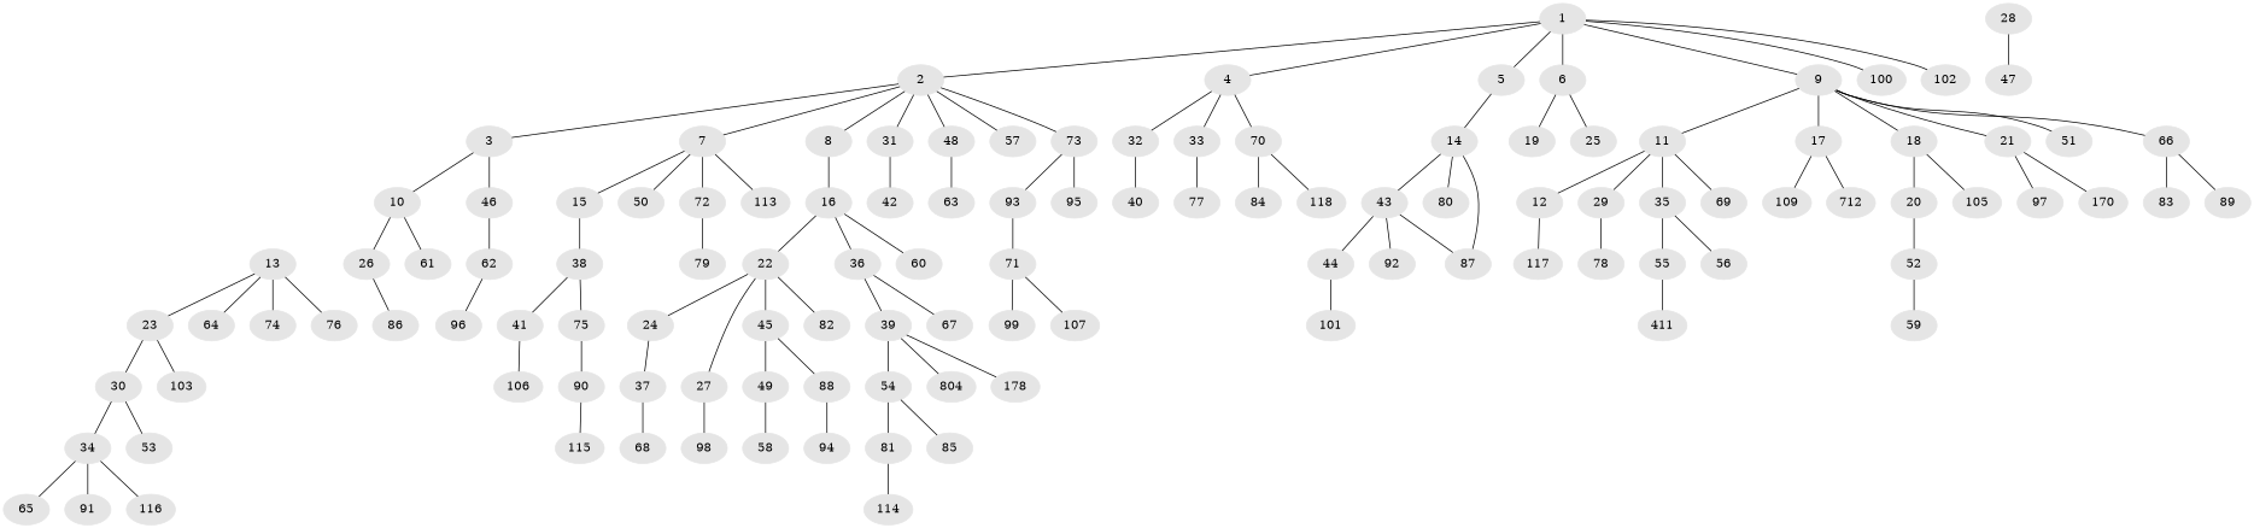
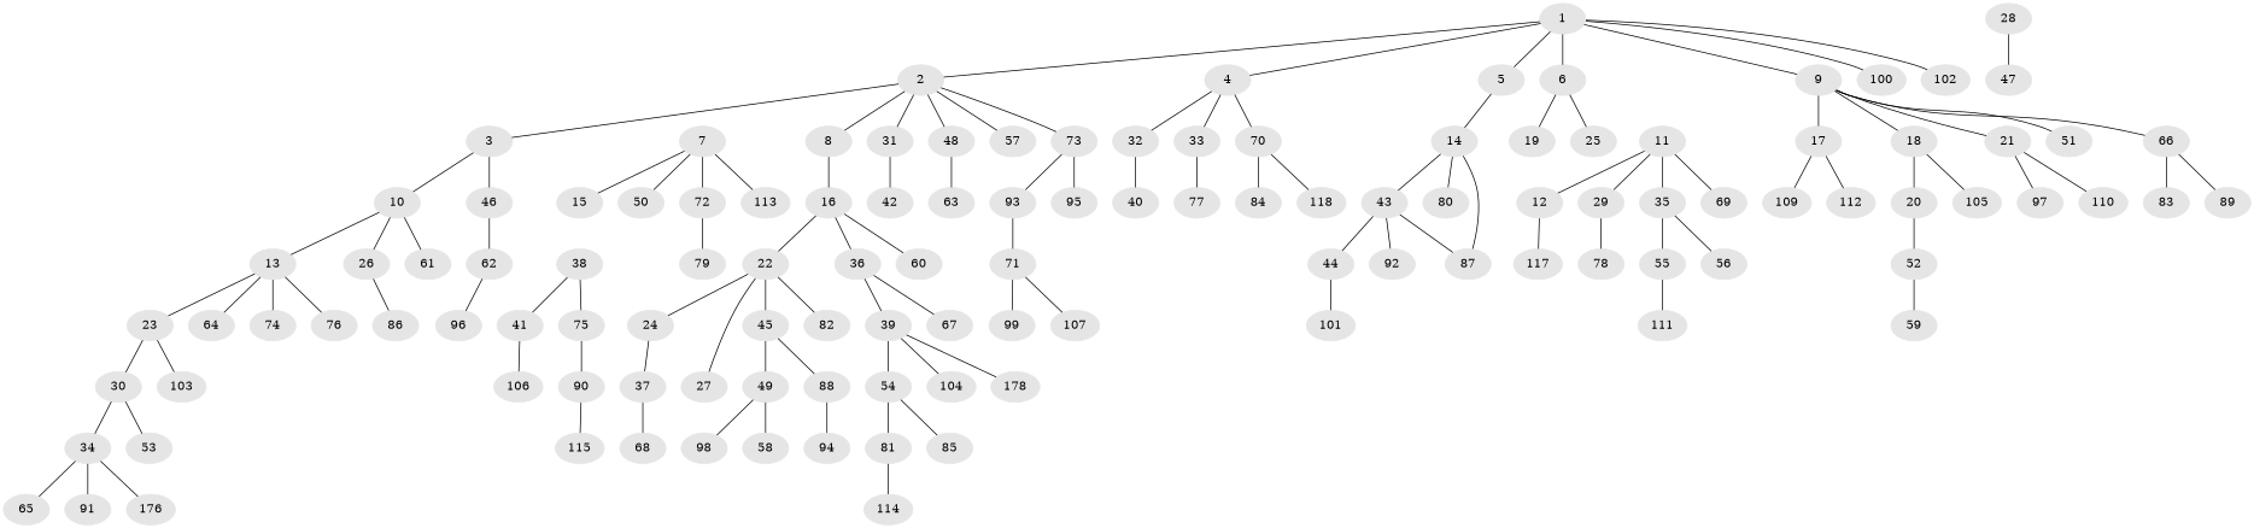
  graph {
    node [color=gray90 style=filled]
    1
    2
    4
    5
    6
    9
    100
    102
    3
    7
    8
    31
    48
    57
    73
    32
    33
    70
    14
    19
    25
    11
    17
    18
    21
    51
    66
    10
    46
    15
    50
    72
    113
    16
    42
    63
    93
    95
    13
    26
    61
    62
    40
    77
    84
    118
    43
    80
    87
    38
    79
    22
    36
    60
    12
    29
    35
    69
    109
-   112 [label=712]
+   112
    20
    105
    97
-   110 [label=170]
+   110
    83
    89
    23
    64
    74
    76
    86
    117
    78
    55
    56
    30
    103
    28
    47
    44
    92
    41
    75
    24
    27
    45
    82
    39
    67
    52
    59
    37
    49
    88
    34
    53
    68
    65
    91
-   116
-   111 [label=411]
+   116 [label=176]
+   111
    54
-   104 [label=804]
+   104
    n104 [label=178]
    106
    90
    81
    85
    101
    58
    98
    94
    96
    114
    71
    99
    107
    115
    1 -- 2
    1 -- 4
    1 -- 5
    1 -- 6
    1 -- 9
    1 -- 100
    1 -- 102
    2 -- 3
-   2 -- 7
    2 -- 8
    2 -- 31
    2 -- 48
    2 -- 57
    2 -- 73
    4 -- 32
    4 -- 33
    4 -- 70
    5 -- 14
    6 -- 19
    6 -- 25
-   9 -- 11
    9 -- 17
    9 -- 18
    9 -- 21
    9 -- 51
    9 -- 66
    3 -- 10
    3 -- 46
    7 -- 15
    7 -- 50
    7 -- 72
    7 -- 113
    8 -- 16
    31 -- 42
    48 -- 63
    73 -- 93
    73 -- 95
    32 -- 40
    33 -- 77
    70 -- 84
    70 -- 118
    14 -- 43
    14 -- 80
    14 -- 87
    11 -- 12
    11 -- 29
    11 -- 35
    11 -- 69
    17 -- 109
    17 -- 112
    18 -- 20
    18 -- 105
    21 -- 97
    21 -- 110
    66 -- 83
    66 -- 89
+   10 -- 13
    10 -- 26
    10 -- 61
    46 -- 62
-   15 -- 38
    72 -- 79
    16 -- 22
    16 -- 36
    16 -- 60
    93 -- 71
    13 -- 23
    13 -- 64
    13 -- 74
    13 -- 76
    26 -- 86
    62 -- 96
    43 -- 87
    43 -- 44
    43 -- 92
    38 -- 41
    38 -- 75
    22 -- 24
    22 -- 27
    22 -- 45
    22 -- 82
    36 -- 39
    36 -- 67
    12 -- 117
    29 -- 78
    35 -- 55
    35 -- 56
    20 -- 52
    23 -- 30
    23 -- 103
    55 -- 111
    30 -- 34
    30 -- 53
    28 -- 47
    44 -- 101
    41 -- 106
    75 -- 90
    24 -- 37
    45 -- 49
    45 -- 88
    39 -- 54
    39 -- 104
    39 -- n104
    52 -- 59
    37 -- 68
    49 -- 58
-   27 -- 98
+   49 -- 98
    88 -- 94
    34 -- 65
    34 -- 91
    34 -- 116
    54 -- 81
    54 -- 85
    90 -- 115
    81 -- 114
    71 -- 99
    71 -- 107
  }
